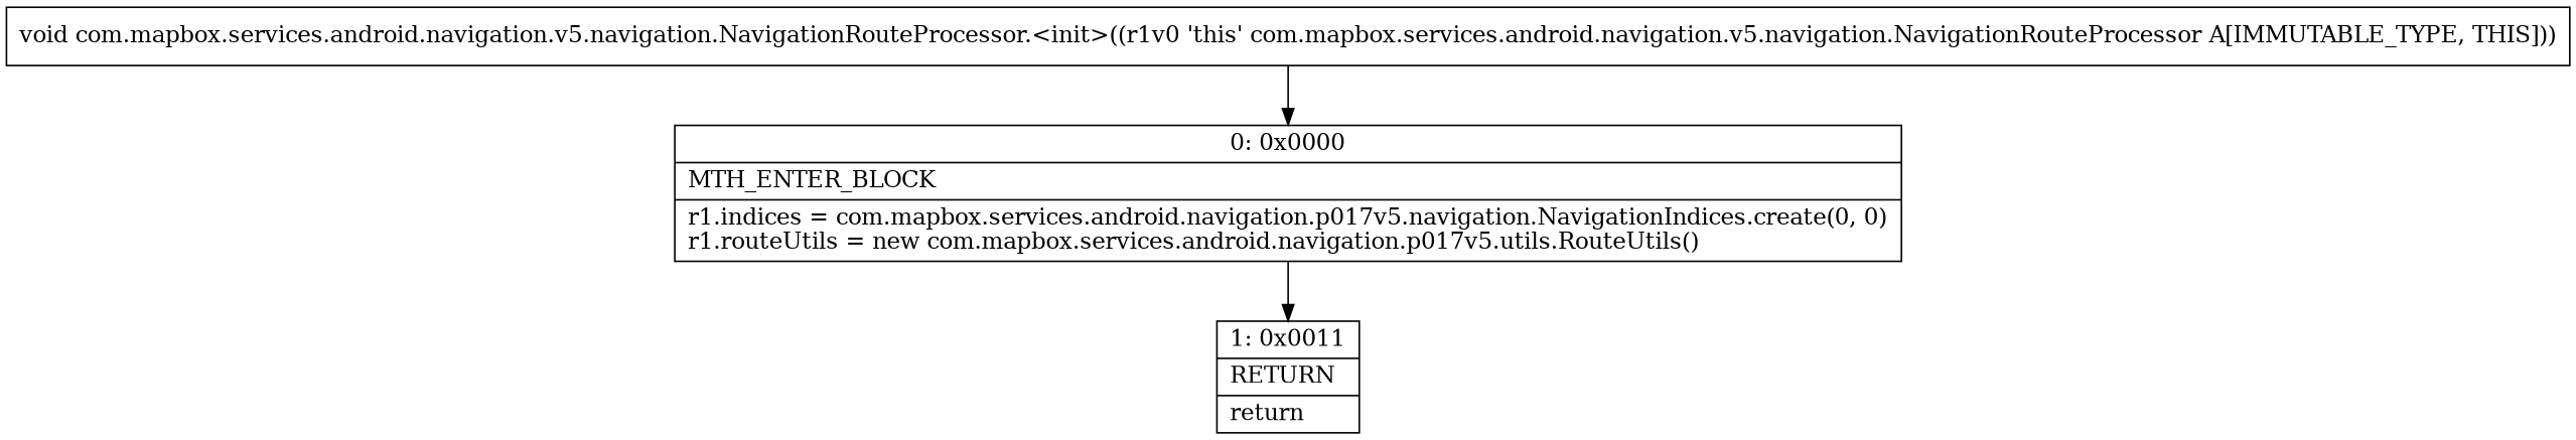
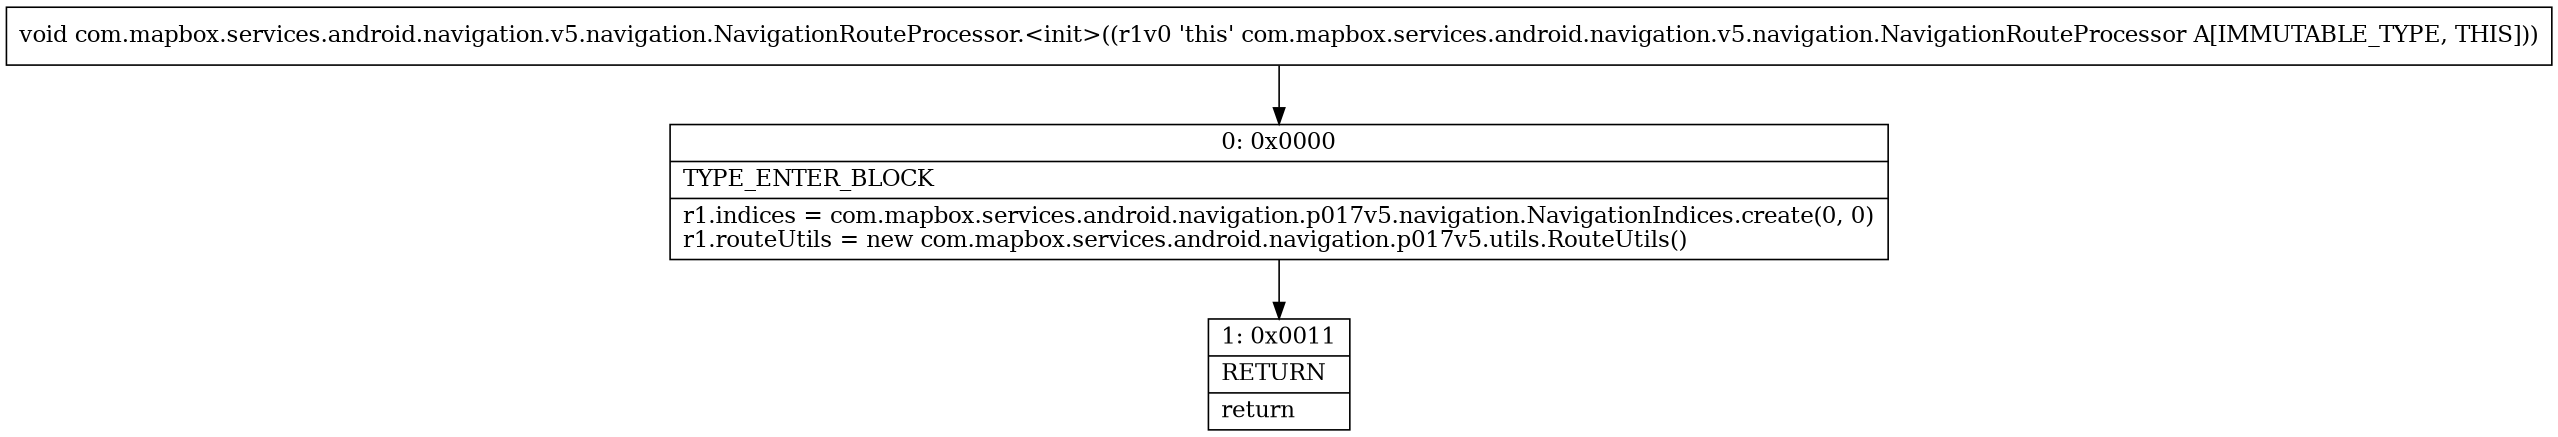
  digraph {
    node [shape=record]
-   n1 [label="{0\:\ 0x0000|MTH_ENTER_BLOCK\l|r1.indices = com.mapbox.services.android.navigation.p017v5.navigation.NavigationIndices.create(0, 0)\lr1.routeUtils = new com.mapbox.services.android.navigation.p017v5.utils.RouteUtils()\l}"]
+   n1 [label="{0\:\ 0x0000|TYPE_ENTER_BLOCK\l|r1.indices = com.mapbox.services.android.navigation.p017v5.navigation.NavigationIndices.create(0, 0)\lr1.routeUtils = new com.mapbox.services.android.navigation.p017v5.utils.RouteUtils()\l}"]
    n2 [label="{1\:\ 0x0011|RETURN\l|return\l}"]
    n3 [label="{void com.mapbox.services.android.navigation.v5.navigation.NavigationRouteProcessor.\<init\>((r1v0 'this' com.mapbox.services.android.navigation.v5.navigation.NavigationRouteProcessor A[IMMUTABLE_TYPE, THIS])) }"]
    n1 -> n2
    n3 -> n1
  }
